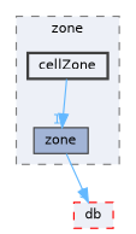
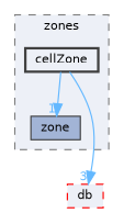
  digraph {
    compound=true
    node [color=grey25 fillcolor="#edf0f7" fontname=Helvetica fontsize=10 shape=box]
    edge [color=steelblue1 fontcolor=steelblue1 fontname=Helvetica fontsize=10 labeldistance=1.5 labelfontname=Helvetica labelfontsize=10]
    n1 [fillcolor="#a2b4d6" height=0.2 label=zone style=filled width=0.4]
    n2 [height=0.2 label=cellZone style="filled,bold" width=0.4]
    n3 [color=red height=0.2 label=db style="filled,dashed" width=0.4]
    subgraph cluster_1 {
      bgcolor="#edf0f7"
      fontname=Helvetica
      fontsize=10
-     label=zone
+     label=zones
      pencolor=grey50
      style="filled,dashed"
      n1
      n2
    }
    n2 -> n1 [headlabel=1]
-   n1 -> n3 [headlabel=3]
+   n2 -> n3 [headlabel=3]
  }
